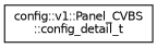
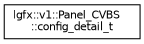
  digraph {
    rankdir=TB
-   n1 [color=black fillcolor=white fontname=Helvetica fontsize=10 height=0.2 label="config::v1::Panel_CVBS\l::config_detail_t" shape=record style=filled width=0.4]
+   n1 [color=black fillcolor=white fontname=Helvetica fontsize=10 height=0.2 label="lgfx::v1::Panel_CVBS\l::config_detail_t" shape=record style=filled width=0.4]
  }
